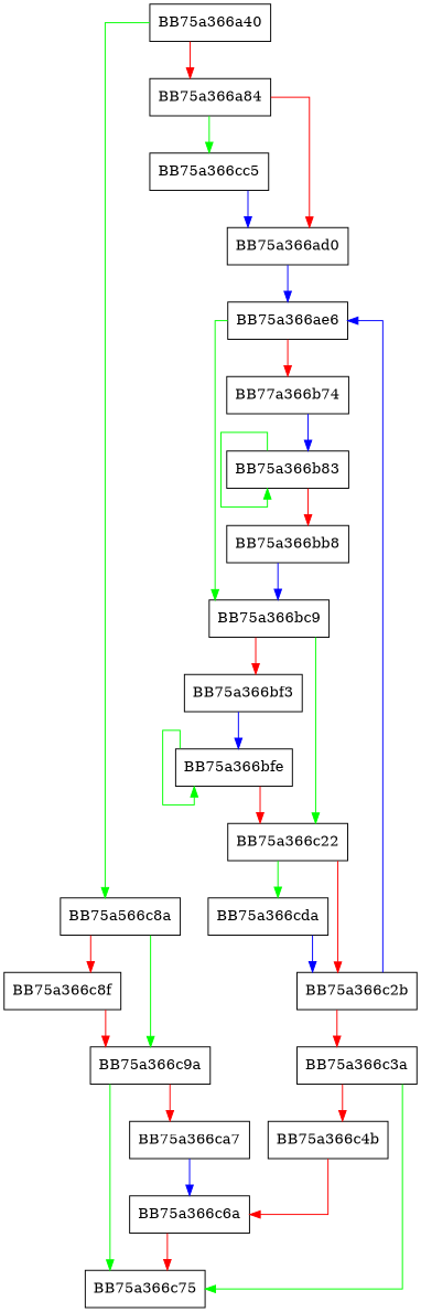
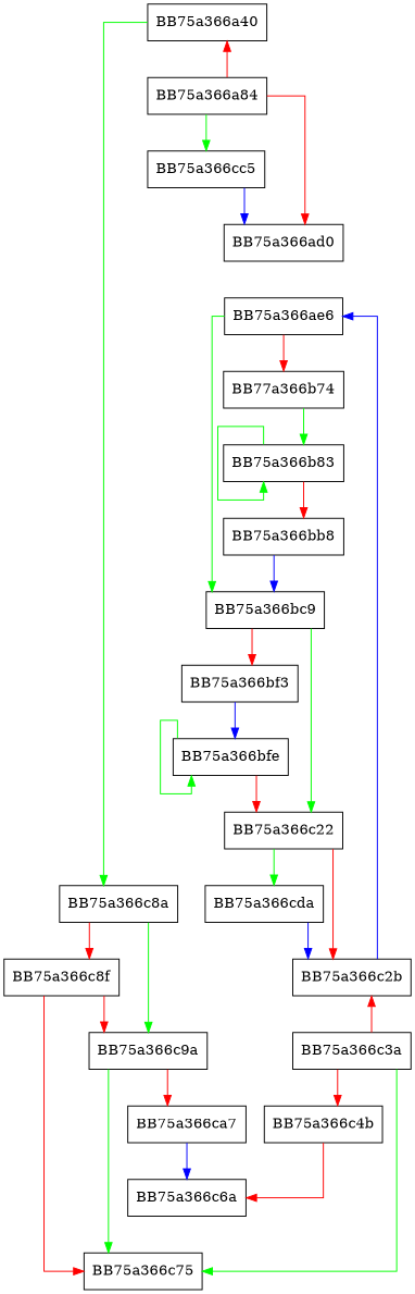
  digraph {
    splines=ortho
    node [shape=box]
    edge [color=red]
    BB75a366a40
-   BB75a366c8a [label=BB75a566c8a]
+   BB75a366c8a
    BB75a366a84
    BB75a366c9a
    BB75a366c8f
    BB75a366cc5
    BB75a366ad0
    BB75a366c75
    BB75a366ca7
    BB75a366ae6
    BB75a366bc9
    n12 [label=BB77a366b74]
    BB75a366c22
    BB75a366bf3
    BB75a366b83
    BB75a366cda
    BB75a366c2b
    BB75a366bfe
    BB75a366bb8
    BB75a366c3a
    BB75a366c4b
    BB75a366c6a
    BB75a366a40 -> BB75a366c8a [color=green]
-   BB75a366a40 -> BB75a366a84
+   BB75a366a84 -> BB75a366a40
    BB75a366c8a -> BB75a366c9a [color=green]
    BB75a366c8a -> BB75a366c8f
    BB75a366a84 -> BB75a366cc5 [color=green]
    BB75a366a84 -> BB75a366ad0
    BB75a366c9a -> BB75a366c75 [color=green]
    BB75a366c9a -> BB75a366ca7
    BB75a366c8f -> BB75a366c9a
    BB75a366cc5 -> BB75a366ad0 [color=blue]
-   BB75a366ad0 -> BB75a366ae6 [color=blue]
    BB75a366ca7 -> BB75a366c6a [color=blue]
    BB75a366ae6 -> BB75a366bc9 [color=green]
    BB75a366ae6 -> n12
    BB75a366bc9 -> BB75a366c22 [color=green]
    BB75a366bc9 -> BB75a366bf3
-   n12 -> BB75a366b83 [color=blue]
+   n12 -> BB75a366b83 [color=green]
    BB75a366c22 -> BB75a366cda [color=green]
    BB75a366c22 -> BB75a366c2b
    BB75a366bf3 -> BB75a366bfe [color=blue]
    BB75a366b83 -> BB75a366b83 [color=green]
    BB75a366b83 -> BB75a366bb8
    BB75a366cda -> BB75a366c2b [color=blue]
    BB75a366c2b -> BB75a366ae6 [color=blue]
-   BB75a366c2b -> BB75a366c3a
+   BB75a366c3a -> BB75a366c2b
    BB75a366bfe -> BB75a366c22
    BB75a366bfe -> BB75a366bfe [color=green]
    BB75a366bb8 -> BB75a366bc9 [color=blue]
    BB75a366c3a -> BB75a366c75 [color=green]
    BB75a366c3a -> BB75a366c4b
    BB75a366c4b -> BB75a366c6a
-   BB75a366c6a -> BB75a366c75
+   BB75a366c8f -> BB75a366c75
  }
